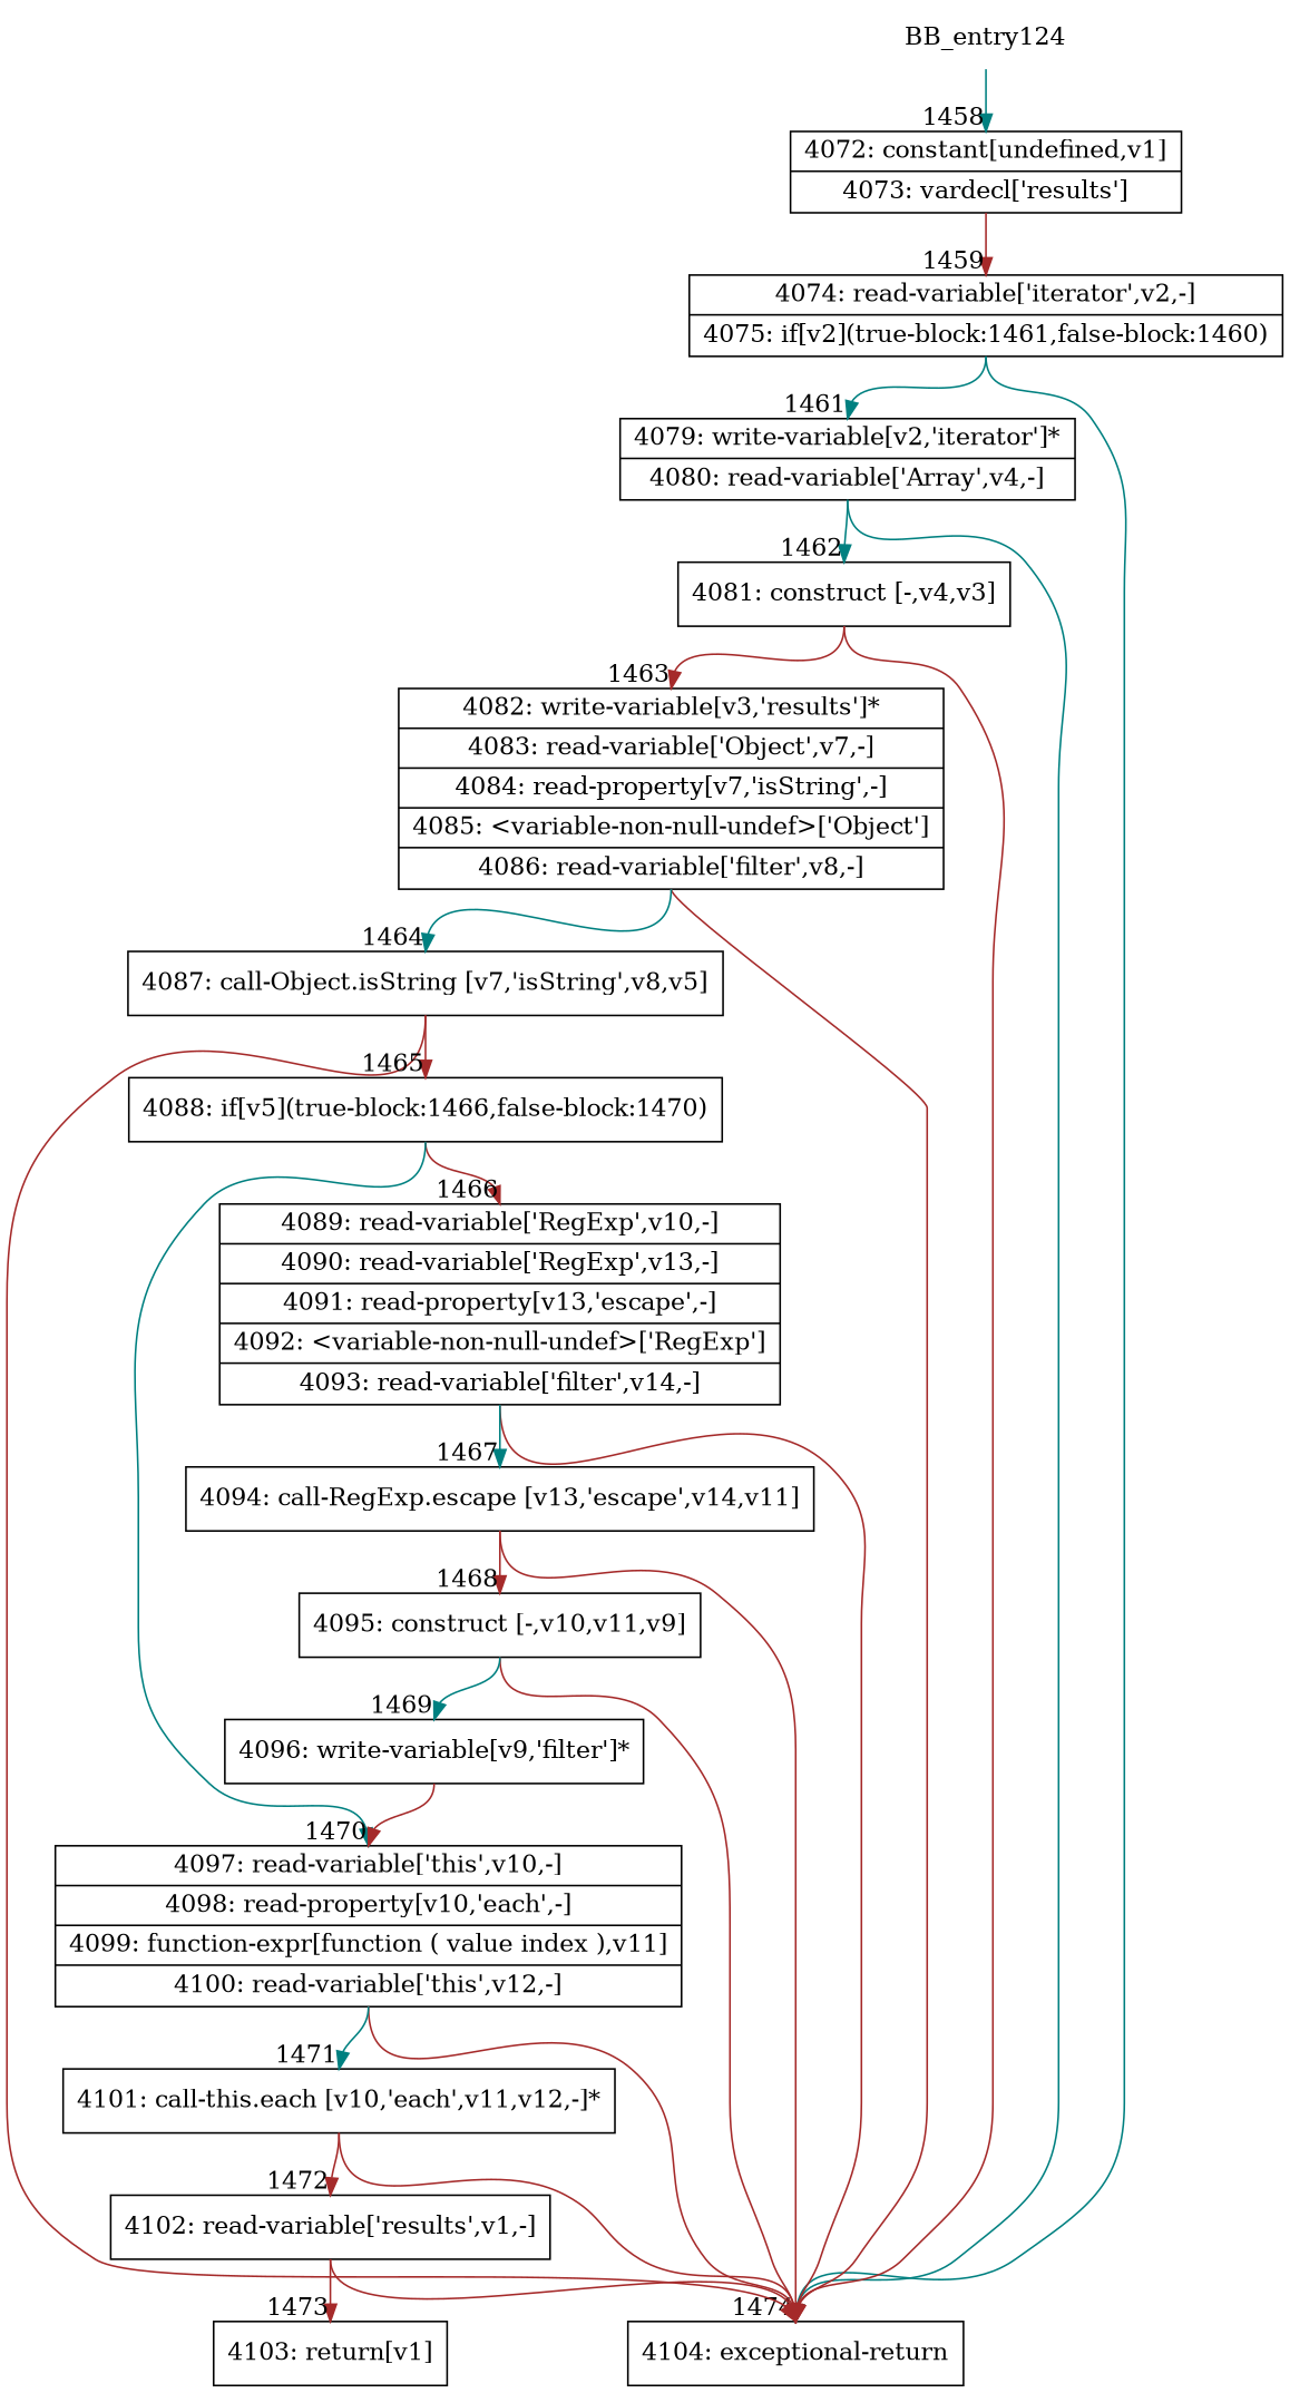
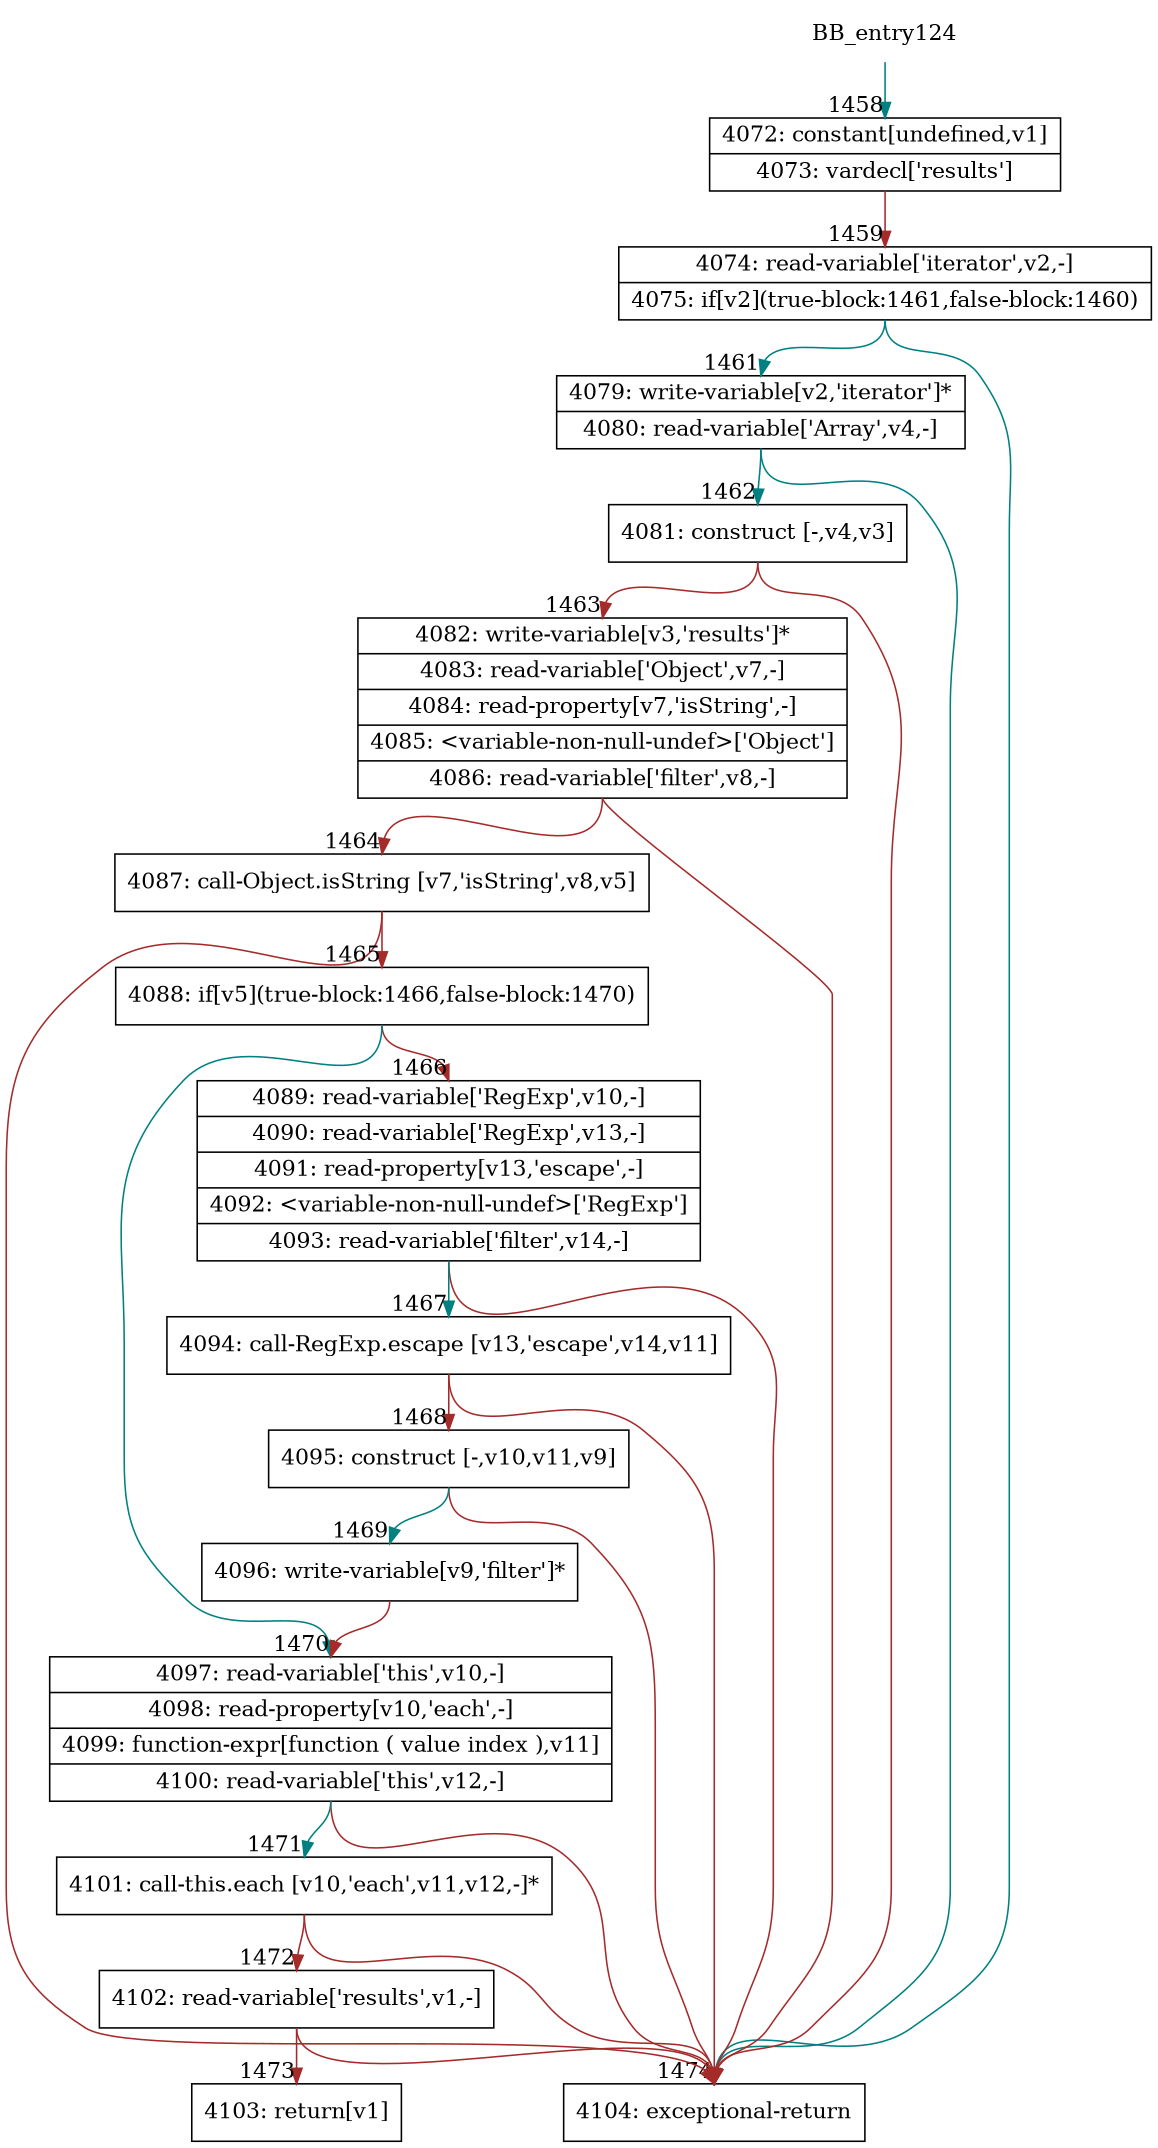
  digraph {
    rankdir=TD
    node [shape=record]
    edge [color=brown headport=n tailport=s]
    BB_entry124 [shape=none]
    n2 [label="{4072: constant[undefined,v1]|4073: vardecl['results']}"]
    n3 [label="{4074: read-variable['iterator',v2,-]|4075: if[v2](true-block:1461,false-block:1460)}"]
    n4 [label="{4079: write-variable[v2,'iterator']*|4080: read-variable['Array',v4,-]}"]
    n5 [label="{4104: exceptional-return}"]
    n6 [label="{4081: construct [-,v4,v3]}"]
    n7 [label="{4082: write-variable[v3,'results']*|4083: read-variable['Object',v7,-]|4084: read-property[v7,'isString',-]|4085: \<variable-non-null-undef\>['Object']|4086: read-variable['filter',v8,-]}"]
    n8 [label="{4087: call-Object.isString [v7,'isString',v8,v5]}"]
    n9 [label="{4088: if[v5](true-block:1466,false-block:1470)}"]
    n10 [label="{4089: read-variable['RegExp',v10,-]|4090: read-variable['RegExp',v13,-]|4091: read-property[v13,'escape',-]|4092: \<variable-non-null-undef\>['RegExp']|4093: read-variable['filter',v14,-]}"]
    n11 [label="{4097: read-variable['this',v10,-]|4098: read-property[v10,'each',-]|4099: function-expr[function ( value index ),v11]|4100: read-variable['this',v12,-]}"]
    n12 [label="{4094: call-RegExp.escape [v13,'escape',v14,v11]}"]
    n13 [label="{4101: call-this.each [v10,'each',v11,v12,-]*}"]
    n14 [label="{4095: construct [-,v10,v11,v9]}"]
    n15 [label="{4102: read-variable['results',v1,-]}"]
    n16 [label="{4096: write-variable[v9,'filter']*}"]
    n17 [label="{4103: return[v1]}"]
    BB_entry124 -> n2 [color=teal headlabel="    1458"]
    n2 -> n3 [headlabel="      1459"]
    n3 -> n4 [color=teal headlabel="      1461"]
    n3 -> n5 [color=teal headlabel="      1474"]
    n4 -> n5 [color=teal]
    n4 -> n6 [color=teal headlabel="      1462"]
    n6 -> n5
    n6 -> n7 [headlabel="      1463"]
    n7 -> n5
-   n7 -> n8 [color=teal headlabel="      1464"]
+   n7 -> n8 [headlabel="      1464"]
    n8 -> n5
    n8 -> n9 [headlabel="      1465"]
    n9 -> n10 [headlabel="      1466"]
    n9 -> n11 [color=teal headlabel="      1470"]
    n10 -> n5
    n10 -> n12 [color=teal headlabel="      1467"]
    n11 -> n5
    n11 -> n13 [color=teal headlabel="      1471"]
    n12 -> n5
    n12 -> n14 [headlabel="      1468"]
    n13 -> n5
    n13 -> n15 [headlabel="      1472"]
    n14 -> n5
    n14 -> n16 [color=teal headlabel="      1469"]
    n15 -> n5
    n15 -> n17 [headlabel="      1473"]
    n16 -> n11
  }
